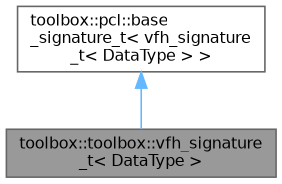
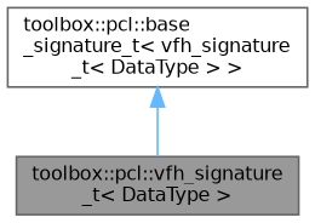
  digraph {
    node [color=gray40 fontname=Helvetica fontsize=10 shape=box style=filled]
-   n1 [fillcolor=grey60 fontcolor=black height=0.2 label="toolbox::toolbox::vfh_signature\l_t\< DataType \>" width=0.4]
+   n1 [fillcolor=grey60 fontcolor=black height=0.2 label="toolbox::pcl::vfh_signature\l_t\< DataType \>" width=0.4]
    n2 [fillcolor=white height=0.2 label="toolbox::pcl::base\l_signature_t\< vfh_signature\l_t\< DataType \> \>" width=0.4]
    n2 -> n1 [color=steelblue1 dir=back fontname=Helvetica fontsize=10 labelfontname=Helvetica labelfontsize=10 style=solid]
  }
